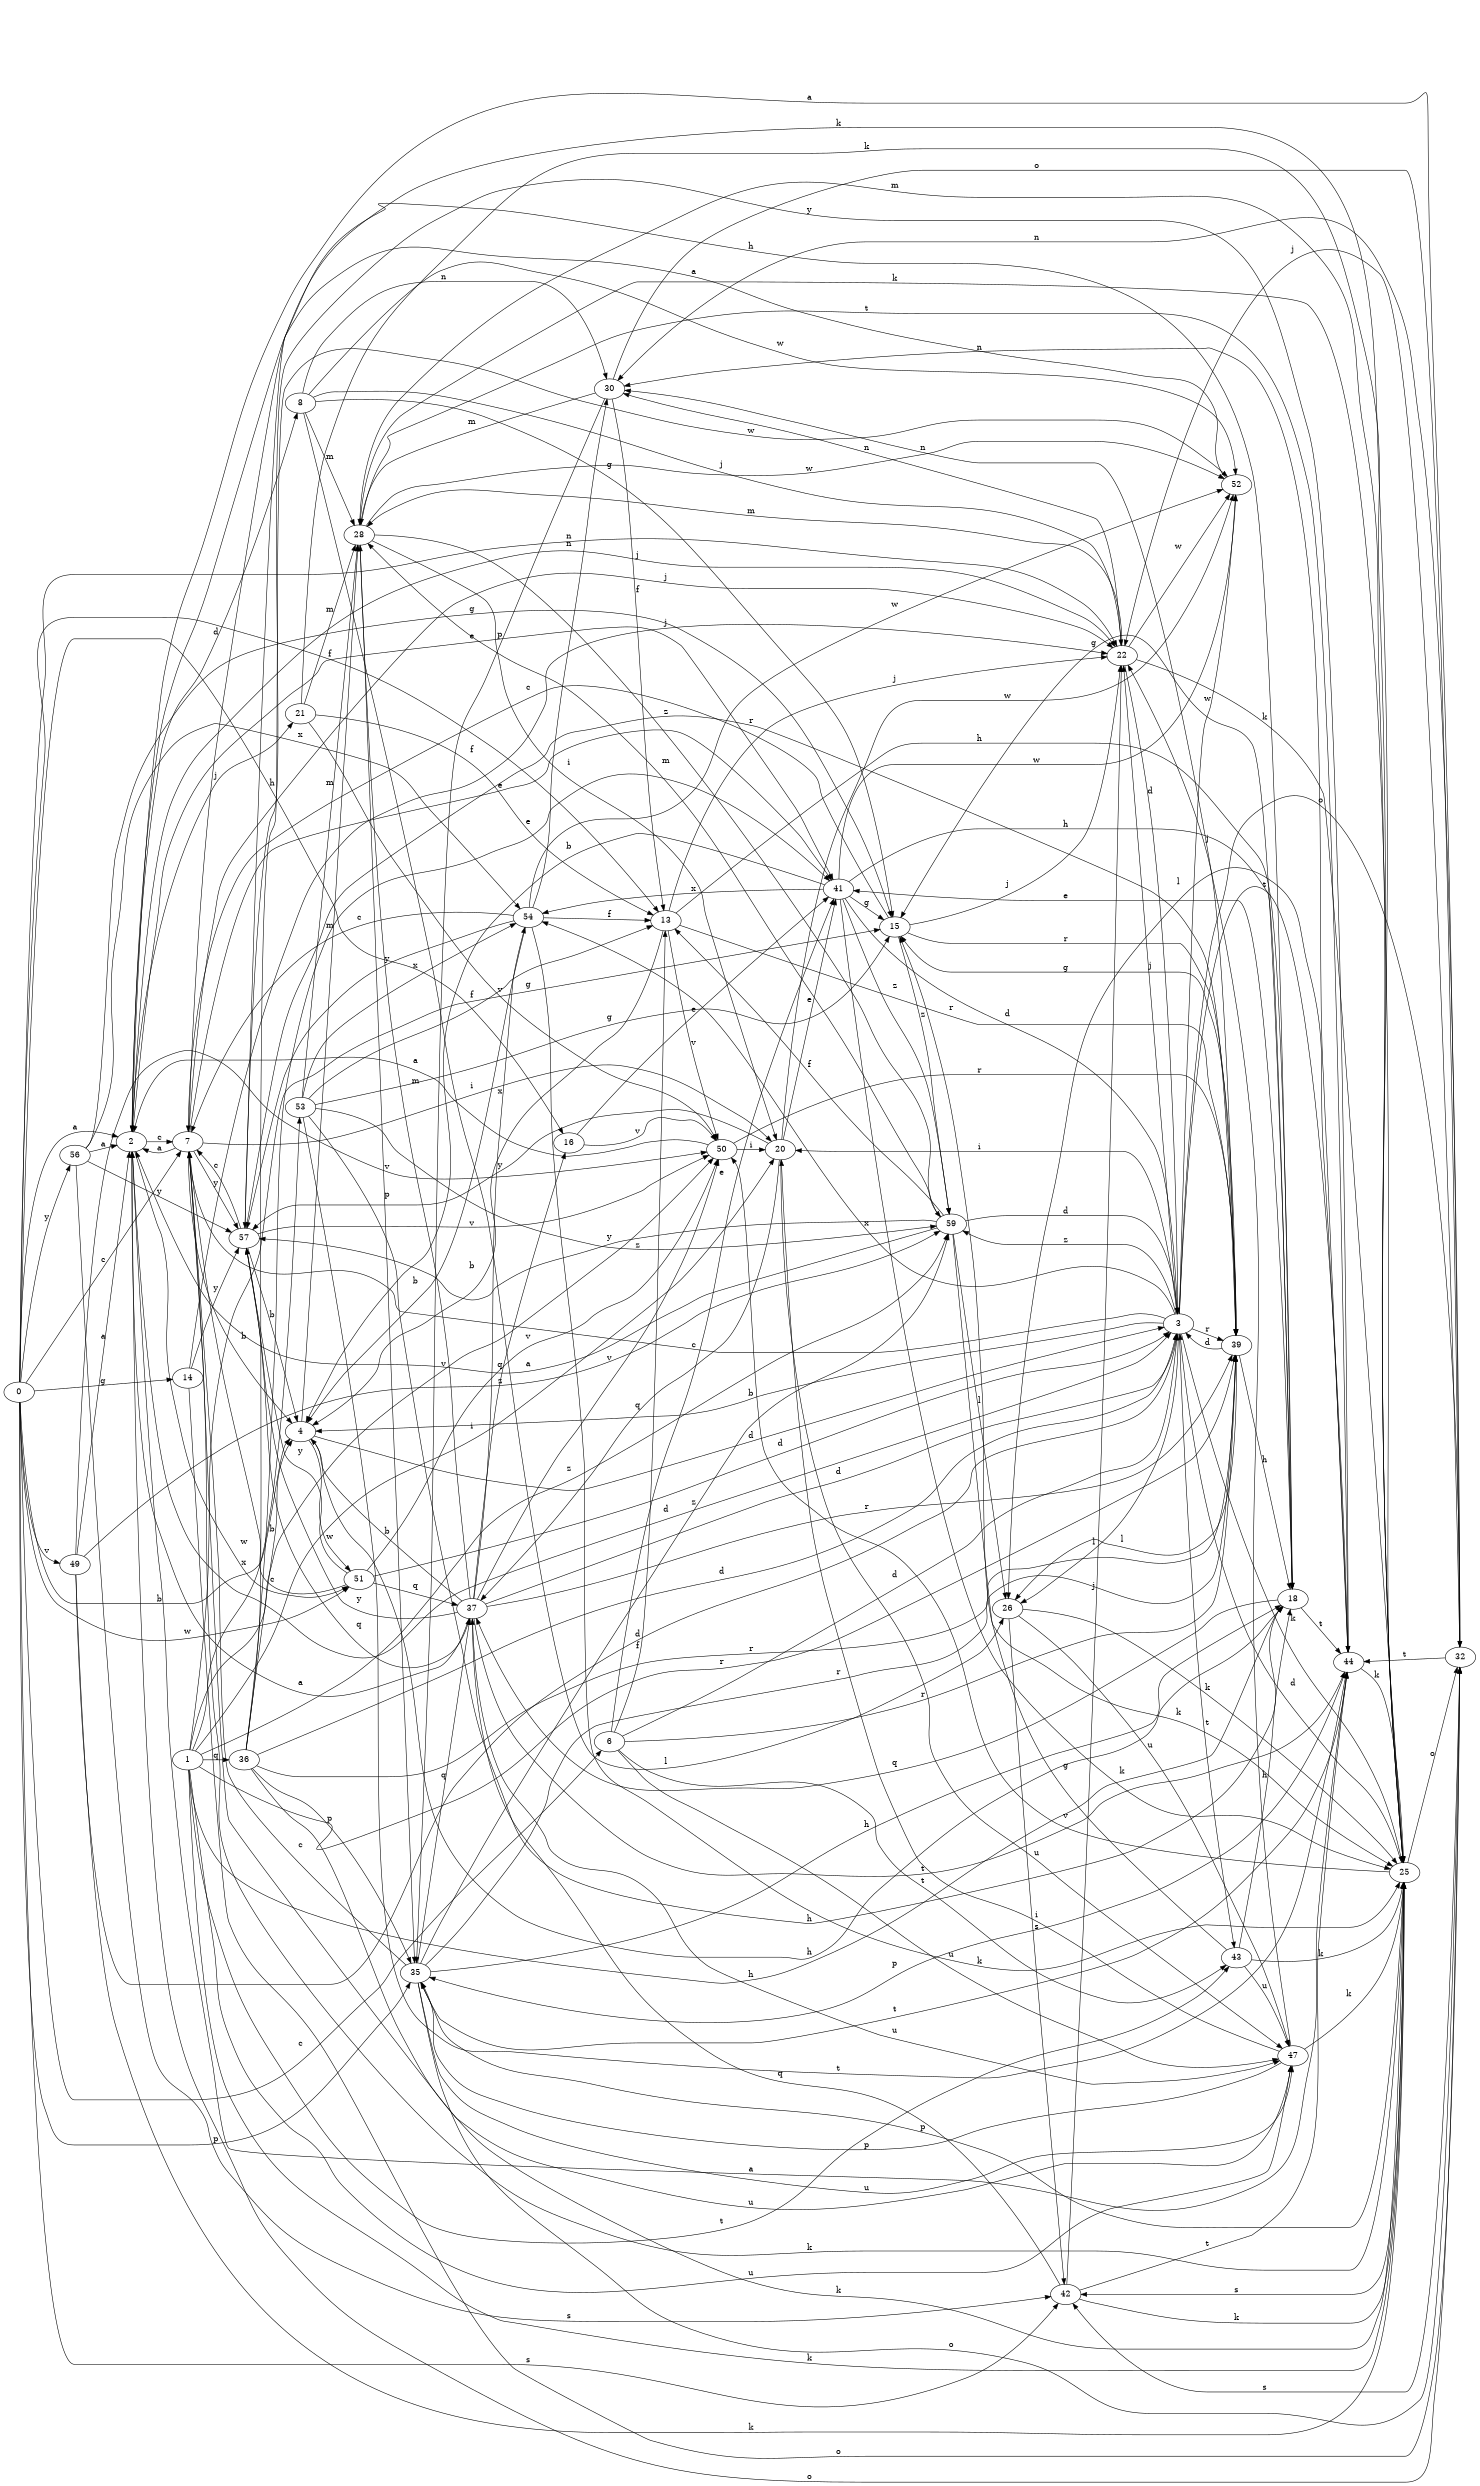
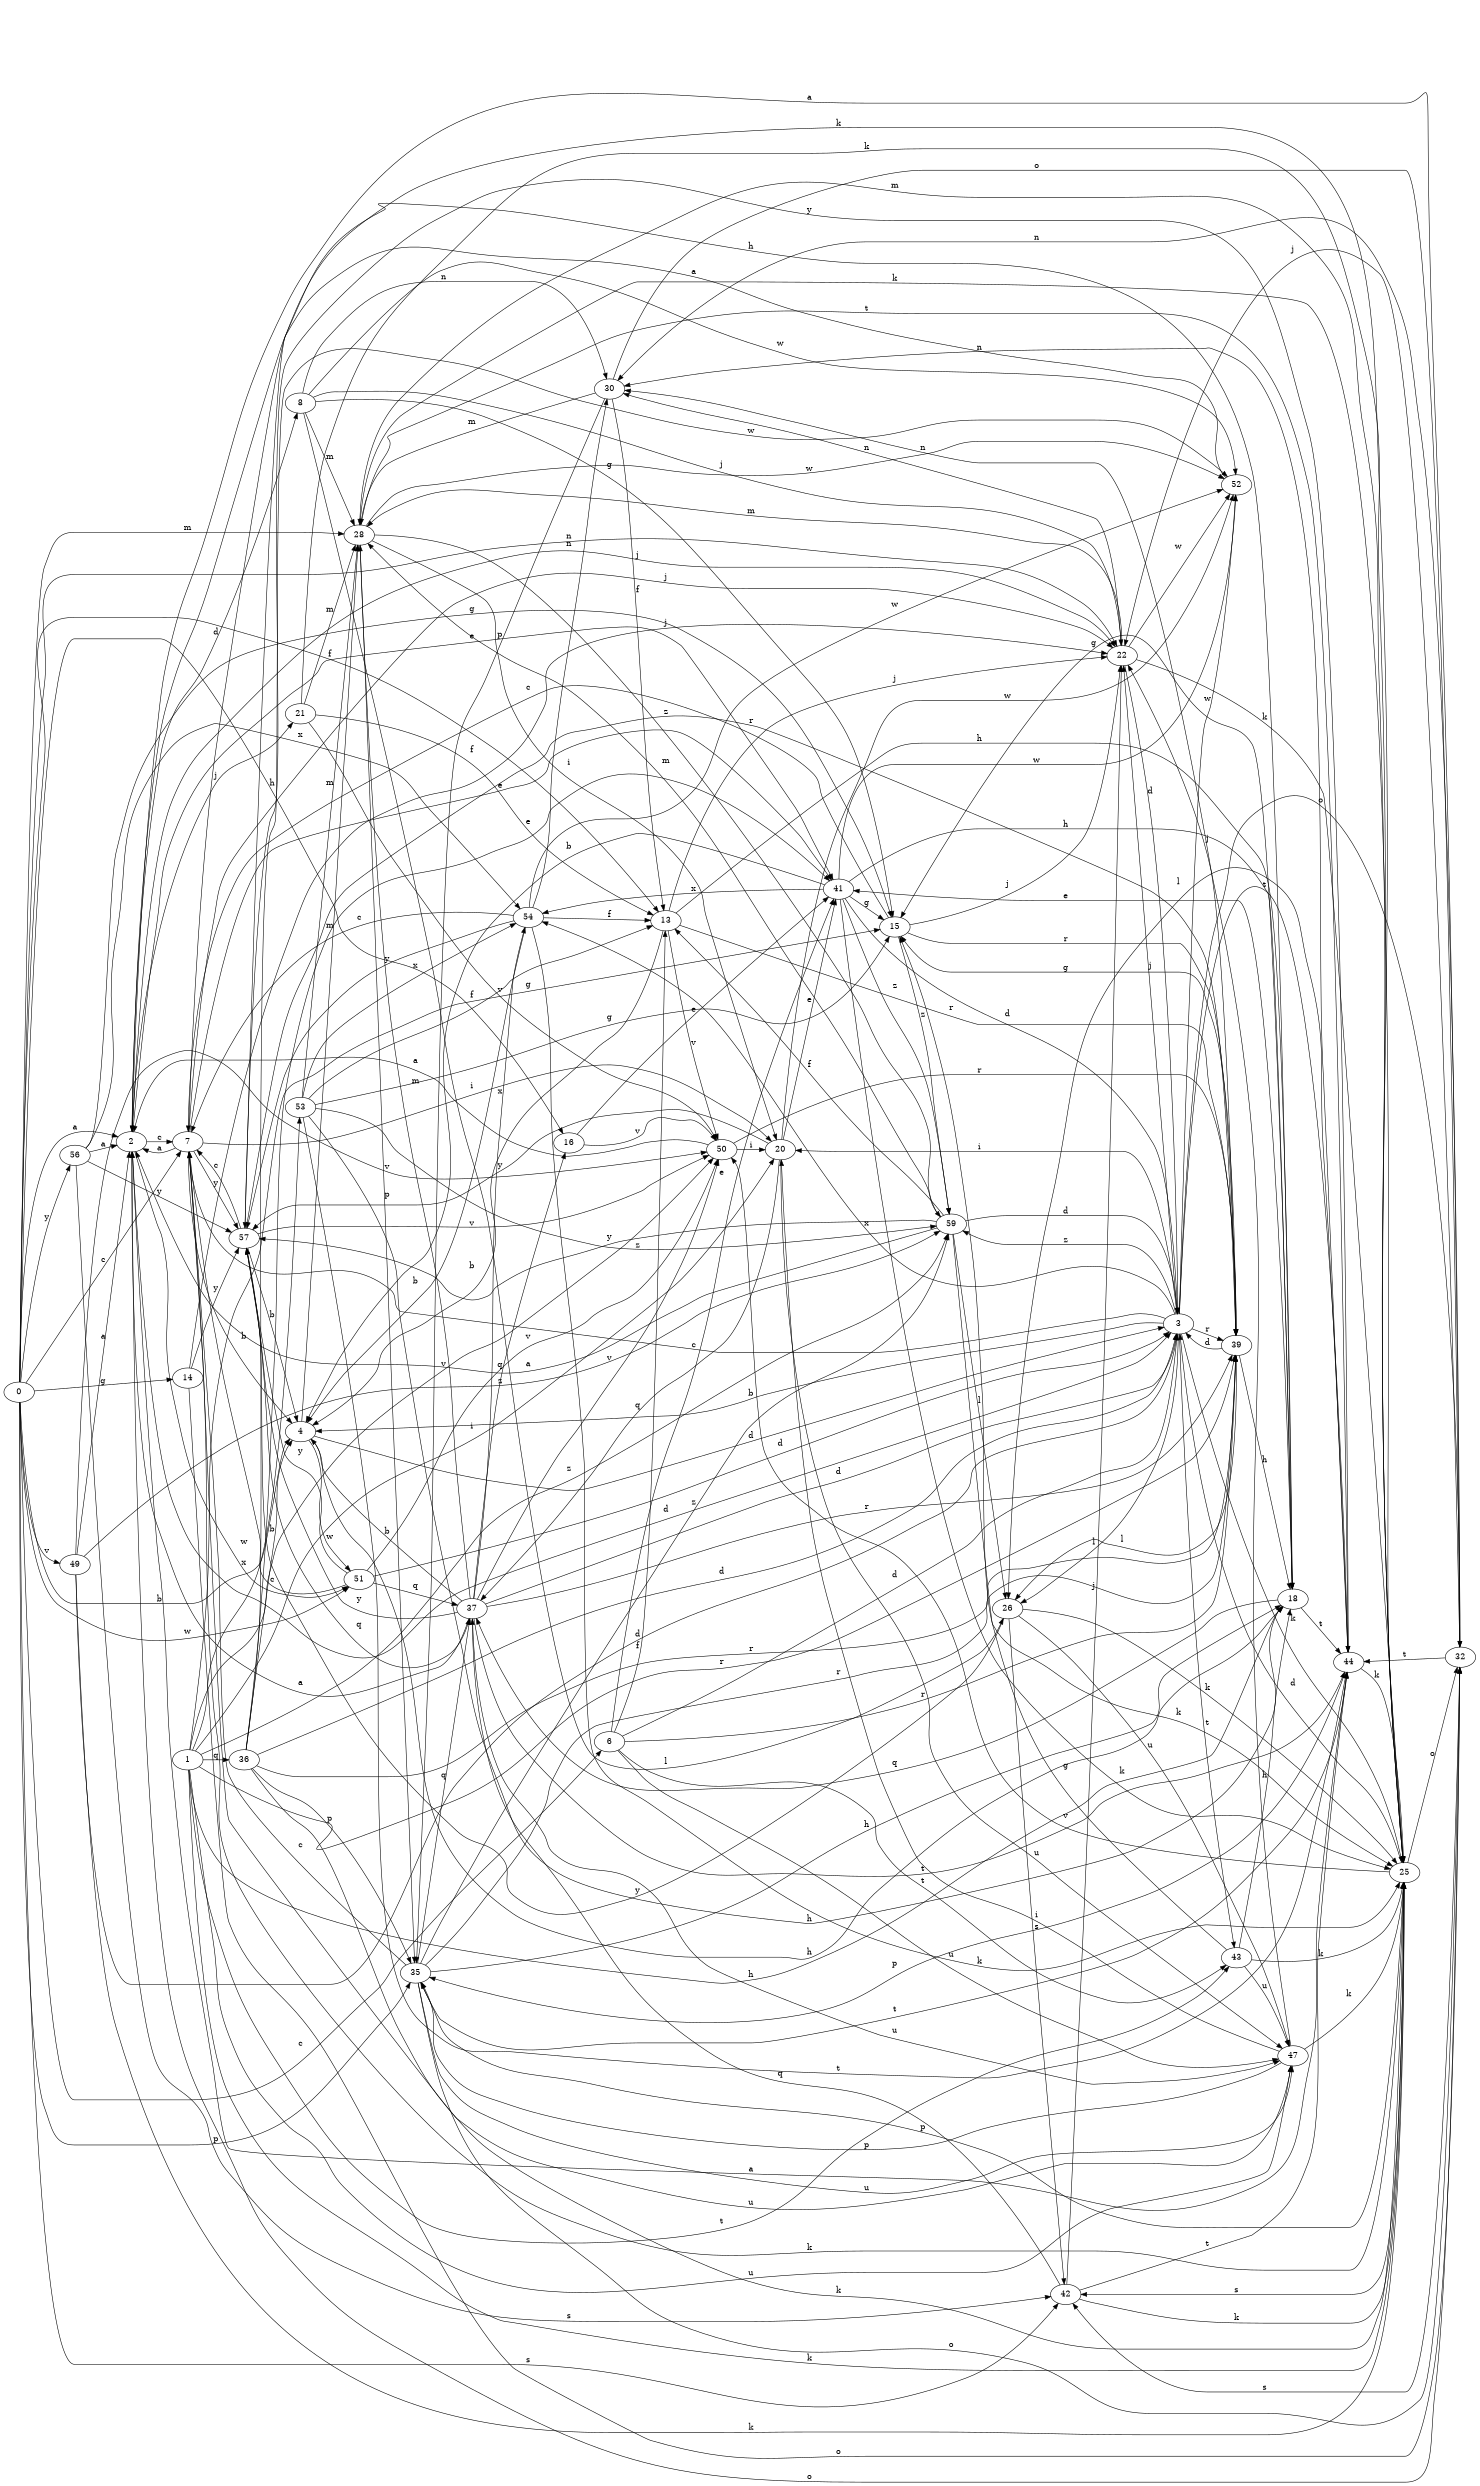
  strict digraph {
    rankdir=LR
    0
    2
    4
    6
    7
    13
    14
    16
    28
    35
    42
    49
    51
    56
    22
    8
    n17 [label=3]
    n18 [label=41]
    21
    32
    18
    39
    43
    47
    20
    25
    57
    50
    59
    52
    44
    30
    37
    15
    54
    1
    36
    53
    26
    0 -> 2 [label=a]
    0 -> 4 [label=b]
    0 -> 6 [label=c]
    0 -> 7 [label=c]
    0 -> 13 [label=f]
    0 -> 14 [label=g]
    0 -> 16 [label=h]
+   0 -> 28 [label=m]
    0 -> 35 [label=p]
    0 -> 42 [label=s]
    0 -> 49 [label=v]
    0 -> 51 [label=w]
    0 -> 56 [label=y]
    0 -> 22 [label=n]
    2 -> 7 [label=c]
    2 -> 51 [label=w]
    2 -> 22 [label=j]
    2 -> 8 [label=d]
    2 -> n17 [label=d]
    2 -> n18 [label=e]
    2 -> 21 [label=j]
    2 -> 32 [label=o]
    4 -> 28 [label=m]
    4 -> 51 [label=w]
    4 -> n17 [label=d]
    4 -> 18 [label=h]
    6 -> 13 [label=f]
    6 -> n17 [label=d]
    6 -> n18 [label=e]
    6 -> 39 [label=r]
    6 -> 43 [label=t]
    6 -> 47 [label=u]
    7 -> 2 [label=a]
    7 -> 4 [label=b]
    7 -> 22 [label=j]
    7 -> n18 [label=e]
    7 -> 18 [label=h]
    7 -> 47 [label=u]
    7 -> 20 [label=i]
    7 -> 25 [label=k]
    7 -> 57 [label=y]
    13 -> 4 [label=b]
    13 -> 22 [label=j]
    13 -> 18 [label=h]
    13 -> 39 [label=r]
    13 -> 50 [label=v]
    14 -> 22 [label=j]
    14 -> 32 [label=o]
    14 -> 57 [label=y]
    16 -> n18 [label=e]
    16 -> 50 [label=v]
    28 -> 35 [label=p]
    28 -> 20 [label=i]
    28 -> 25 [label=k]
    28 -> 59 [label=z]
    28 -> 52 [label=w]
    28 -> 44 [label=t]
    35 -> 7 [label=c]
    35 -> 32 [label=o]
    35 -> 18 [label=h]
    35 -> 39 [label=r]
    35 -> 47 [label=u]
    35 -> 59 [label=z]
    35 -> 44 [label=t]
    35 -> 37 [label=q]
    42 -> 22 [label=j]
    42 -> 25 [label=k]
    42 -> 44 [label=t]
    42 -> 37 [label=q]
    49 -> 2 [label=a]
    49 -> n17 [label=d]
    49 -> 25 [label=k]
    49 -> 50 [label=v]
    49 -> 59 [label=z]
    51 -> 7 [label=c]
    51 -> n17 [label=d]
    51 -> 57 [label=y]
    51 -> 50 [label=v]
    51 -> 37 [label=q]
    56 -> 2 [label=a]
    56 -> 42 [label=s]
    56 -> 57 [label=y]
    56 -> 15 [label=g]
    56 -> 54 [label=x]
    22 -> 28 [label=m]
    22 -> n17 [label=d]
    22 -> 25 [label=k]
    22 -> 52 [label=w]
    22 -> 30 [label=n]
    8 -> 28 [label=m]
    8 -> 22 [label=j]
    8 -> 52 [label=w]
    8 -> 30 [label=n]
    8 -> 15 [label=g]
    8 -> 26 [label=l]
    n17 -> 4 [label=b]
    n17 -> 7 [label=c]
    n17 -> 22 [label=j]
    n17 -> 32 [label=o]
    n17 -> 39 [label=r]
    n17 -> 43 [label=t]
    n17 -> 20 [label=i]
    n17 -> 25 [label=k]
    n17 -> 59 [label=z]
    n17 -> 52 [label=w]
    n17 -> 44 [label=t]
    n17 -> 54 [label=x]
    n17 -> 26 [label=l]
    n18 -> 4 [label=b]
    n18 -> n17 [label=d]
    n18 -> 18 [label=h]
    n18 -> 25 [label=k]
    n18 -> 59 [label=z]
    n18 -> 52 [label=w]
    n18 -> 15 [label=g]
    n18 -> 54 [label=x]
    21 -> 13 [label=f]
    21 -> 28 [label=m]
    21 -> 25 [label=k]
    21 -> 50 [label=v]
    32 -> 2 [label=a]
    32 -> 42 [label=s]
    32 -> 22 [label=j]
    32 -> 44 [label=t]
    32 -> 30 [label=n]
    18 -> n18 [label=e]
    18 -> 44 [label=t]
    18 -> 37 [label=q]
    18 -> 15 [label=g]
    39 -> n17 [label=d]
    39 -> 18 [label=h]
    39 -> 30 [label=n]
    39 -> 15 [label=g]
    39 -> 26 [label=l]
    43 -> 18 [label=h]
    43 -> 47 [label=u]
    43 -> 25 [label=k]
    43 -> 15 [label=g]
    47 -> 35 [label=p]
    47 -> 22 [label=j]
    47 -> 20 [label=i]
    47 -> 25 [label=k]
    20 -> n18 [label=e]
    20 -> 47 [label=u]
    20 -> 57 [label=y]
    20 -> 52 [label=w]
    20 -> 37 [label=q]
    25 -> 28 [label=m]
    25 -> 35 [label=p]
    25 -> 42 [label=s]
    25 -> n17 [label=d]
    25 -> 32 [label=o]
    25 -> 50 [label=v]
    57 -> 4 [label=b]
    57 -> 7 [label=c]
    57 -> 39 [label=r]
    57 -> 25 [label=k]
    57 -> 50 [label=v]
    57 -> 37 [label=q]
    50 -> 2 [label=a]
    50 -> 39 [label=r]
    50 -> 20 [label=i]
    59 -> 2 [label=a]
    59 -> 13 [label=f]
    59 -> 28 [label=m]
    59 -> n17 [label=d]
    59 -> 25 [label=k]
    59 -> 57 [label=y]
    59 -> 26 [label=l]
    52 -> 2 [label=a]
    44 -> 2 [label=a]
    44 -> 35 [label=p]
    44 -> 25 [label=k]
    44 -> 57 [label=y]
    44 -> 30 [label=n]
    44 -> 26 [label=l]
    30 -> 13 [label=f]
    30 -> 28 [label=m]
    30 -> 35 [label=p]
    30 -> 32 [label=o]
    37 -> 2 [label=a]
    37 -> 4 [label=b]
    37 -> 16 [label=q]
    37 -> 28 [label=m]
    37 -> n17 [label=d]
    37 -> 39 [label=r]
    37 -> 47 [label=u]
    37 -> 57 [label=y]
    37 -> 50 [label=v]
    37 -> 44 [label=t]
    37 -> 54 [label=x]
    15 -> 7 [label=c]
    15 -> 22 [label=j]
    15 -> 39 [label=r]
    15 -> 59 [label=z]
    54 -> 4 [label=b]
    54 -> 7 [label=c]
    54 -> 13 [label=f]
    54 -> 25 [label=k]
    54 -> 57 [label=y]
    54 -> 52 [label=w]
    54 -> 30 [label=n]
    1 -> 18 [label=h]
    1 -> 39 [label=r]
    1 -> 43 [label=t]
    1 -> 47 [label=u]
    1 -> 20 [label=i]
    1 -> 25 [label=k]
    1 -> 50 [label=v]
    1 -> 59 [label=z]
    1 -> 15 [label=g]
    1 -> 36 [label=q]
    1 -> 53 [label=x]
    36 -> 4 [label=b]
    36 -> 35 [label=p]
    36 -> n17 [label=d]
    36 -> n18 [label=e]
    36 -> 39 [label=r]
    36 -> 25 [label=k]
    36 -> 52 [label=w]
    53 -> 13 [label=f]
    53 -> 28 [label=m]
    53 -> 18 [label=h]
    53 -> 59 [label=z]
    53 -> 44 [label=t]
    53 -> 15 [label=g]
    53 -> 54 [label=x]
    26 -> 42 [label=s]
    26 -> 47 [label=u]
    26 -> 25 [label=k]
+   26 -> 57 [label=y]
  }
